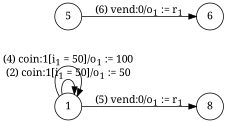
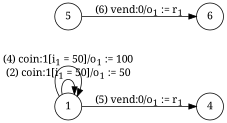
  digraph {
    fontname="Noto Serif"
    rankdir=LR
    node [color=black fillcolor=white fontname="Noto Serif" shape=circle style=filled]
    edge [fontname="Noto Serif"]
    1
-   4 [label=8]
+   4
    5
    6
    1 -> 1 [label=<(2) coin:1&#91;i<sub>1</sub> = 50&#93;/o<sub>1</sub> := 50>]
    1 -> 1 [label=<(4) coin:1&#91;i<sub>1</sub> = 50&#93;/o<sub>1</sub> := 100>]
    1 -> 4 [label=<(5) vend:0/o<sub>1</sub> := r<sub>1</sub>>]
    5 -> 6 [label=<(6) vend:0/o<sub>1</sub> := r<sub>1</sub>>]
  }
